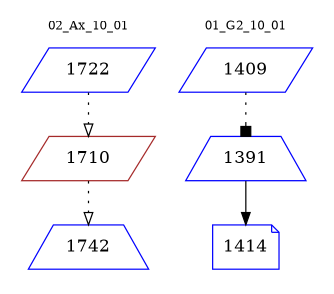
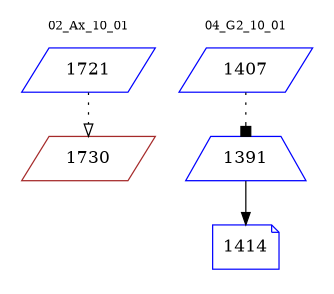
  digraph {
    node [color=blue shape=parallelogram]
    edge [arrowhead=onormal color=black style=dotted]
-   n1 [label=1722]
-   n2 [color=brown label=1710]
-   n3 [label=1742 shape=trapezium]
-   n4 [label=1409]
+   n1 [label=1721]
+   n2 [color=brown label=1730]
+   n4 [label=1407]
    n5 [label=1391 shape=trapezium]
    n6 [label=1414 shape=note]
    subgraph cluster_1 {
      color=white
      fontsize=10
      label="02_Ax_10_01"
      n1
      n2
-     n3
    }
    subgraph cluster_2 {
      color=white
      fontsize=10
-     label="01_G2_10_01"
+     label="04_G2_10_01"
      n4
      n5
      n6
    }
    n1 -> n2
-   n2 -> n3
    n4 -> n5 [arrowhead=box]
    n5 -> n6 [arrowhead=normal style=solid]
  }
